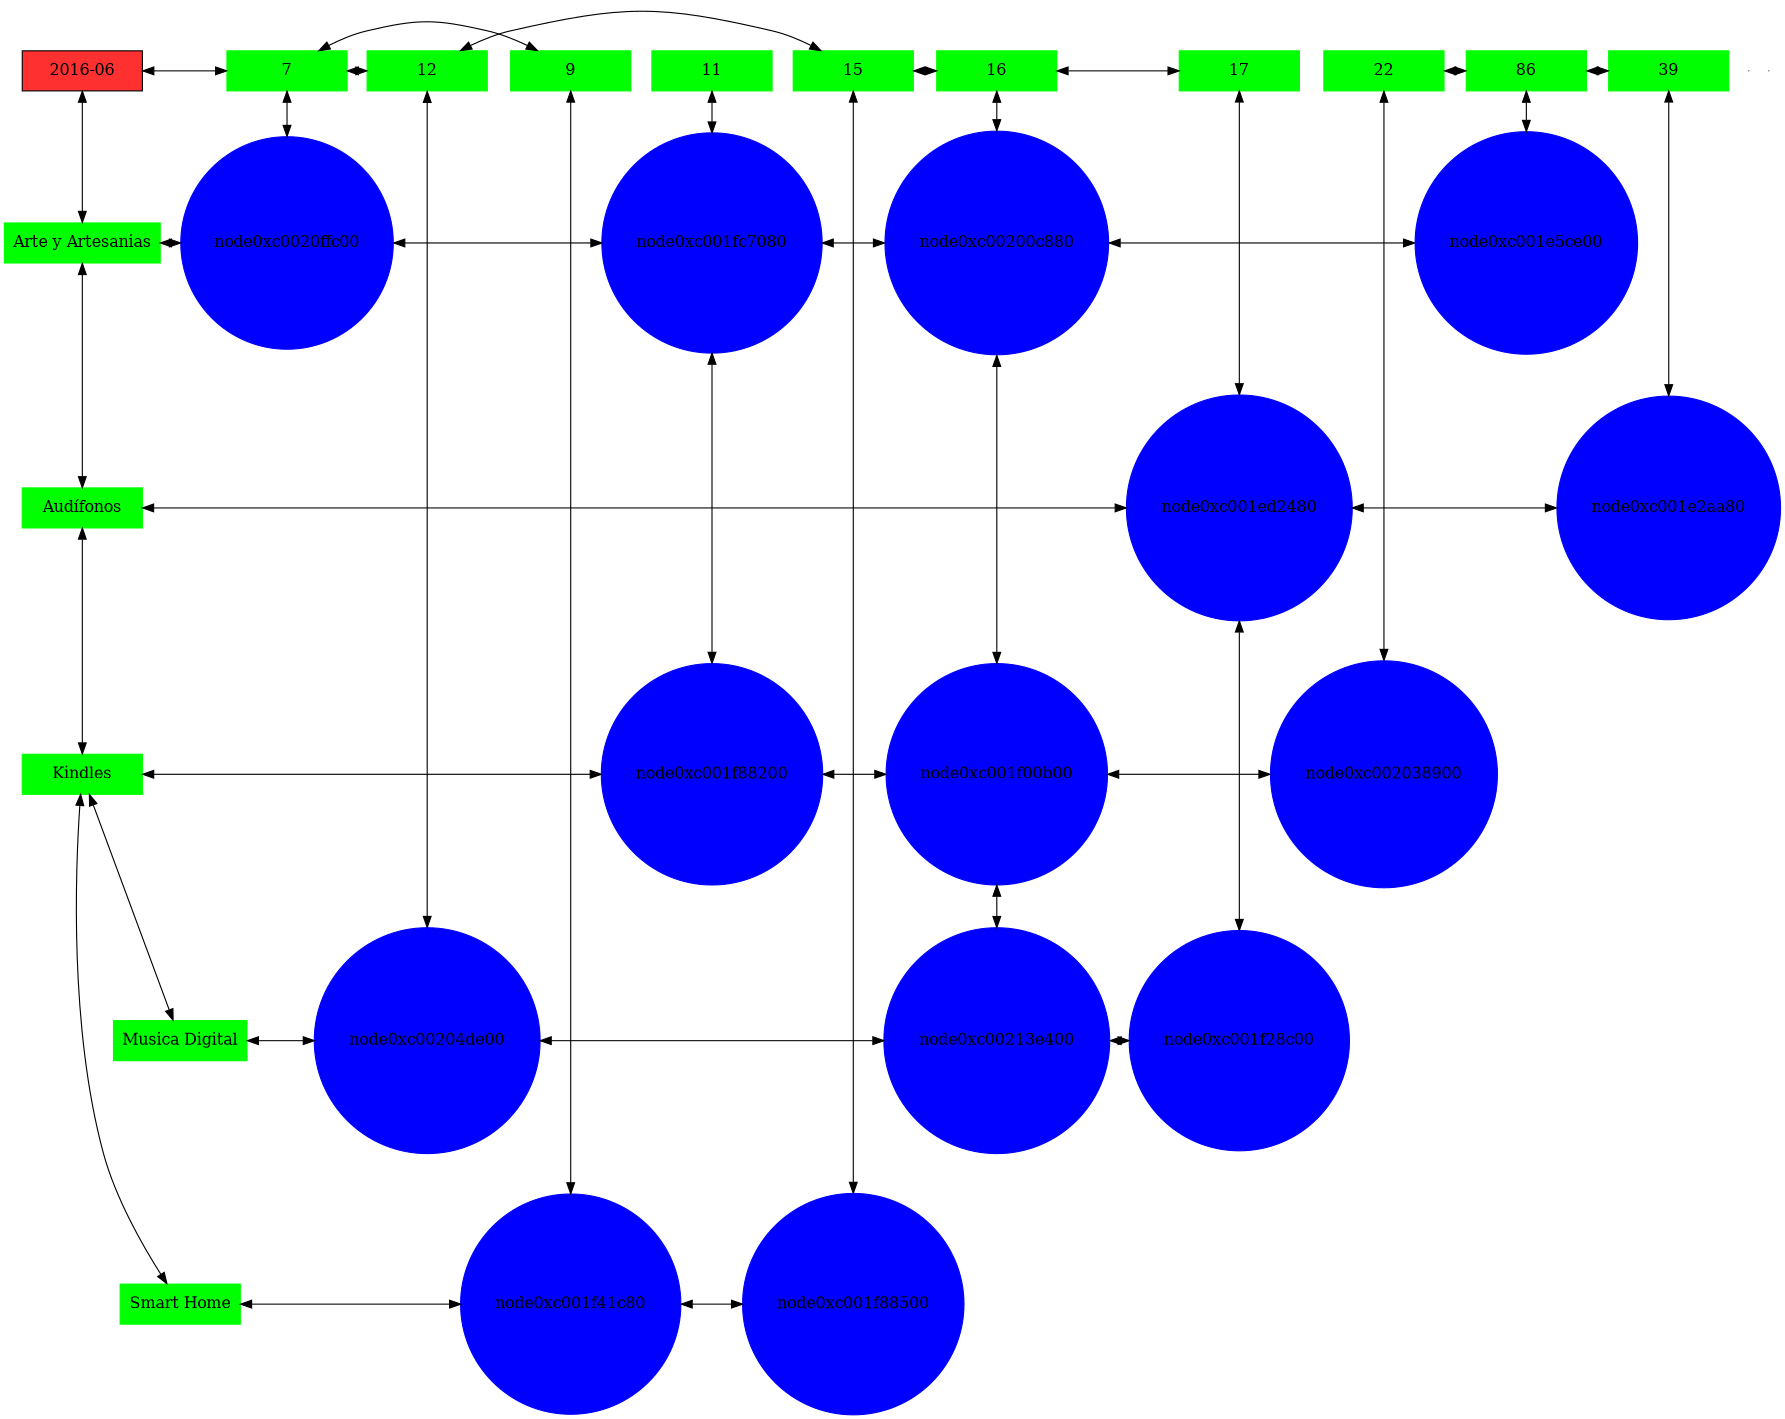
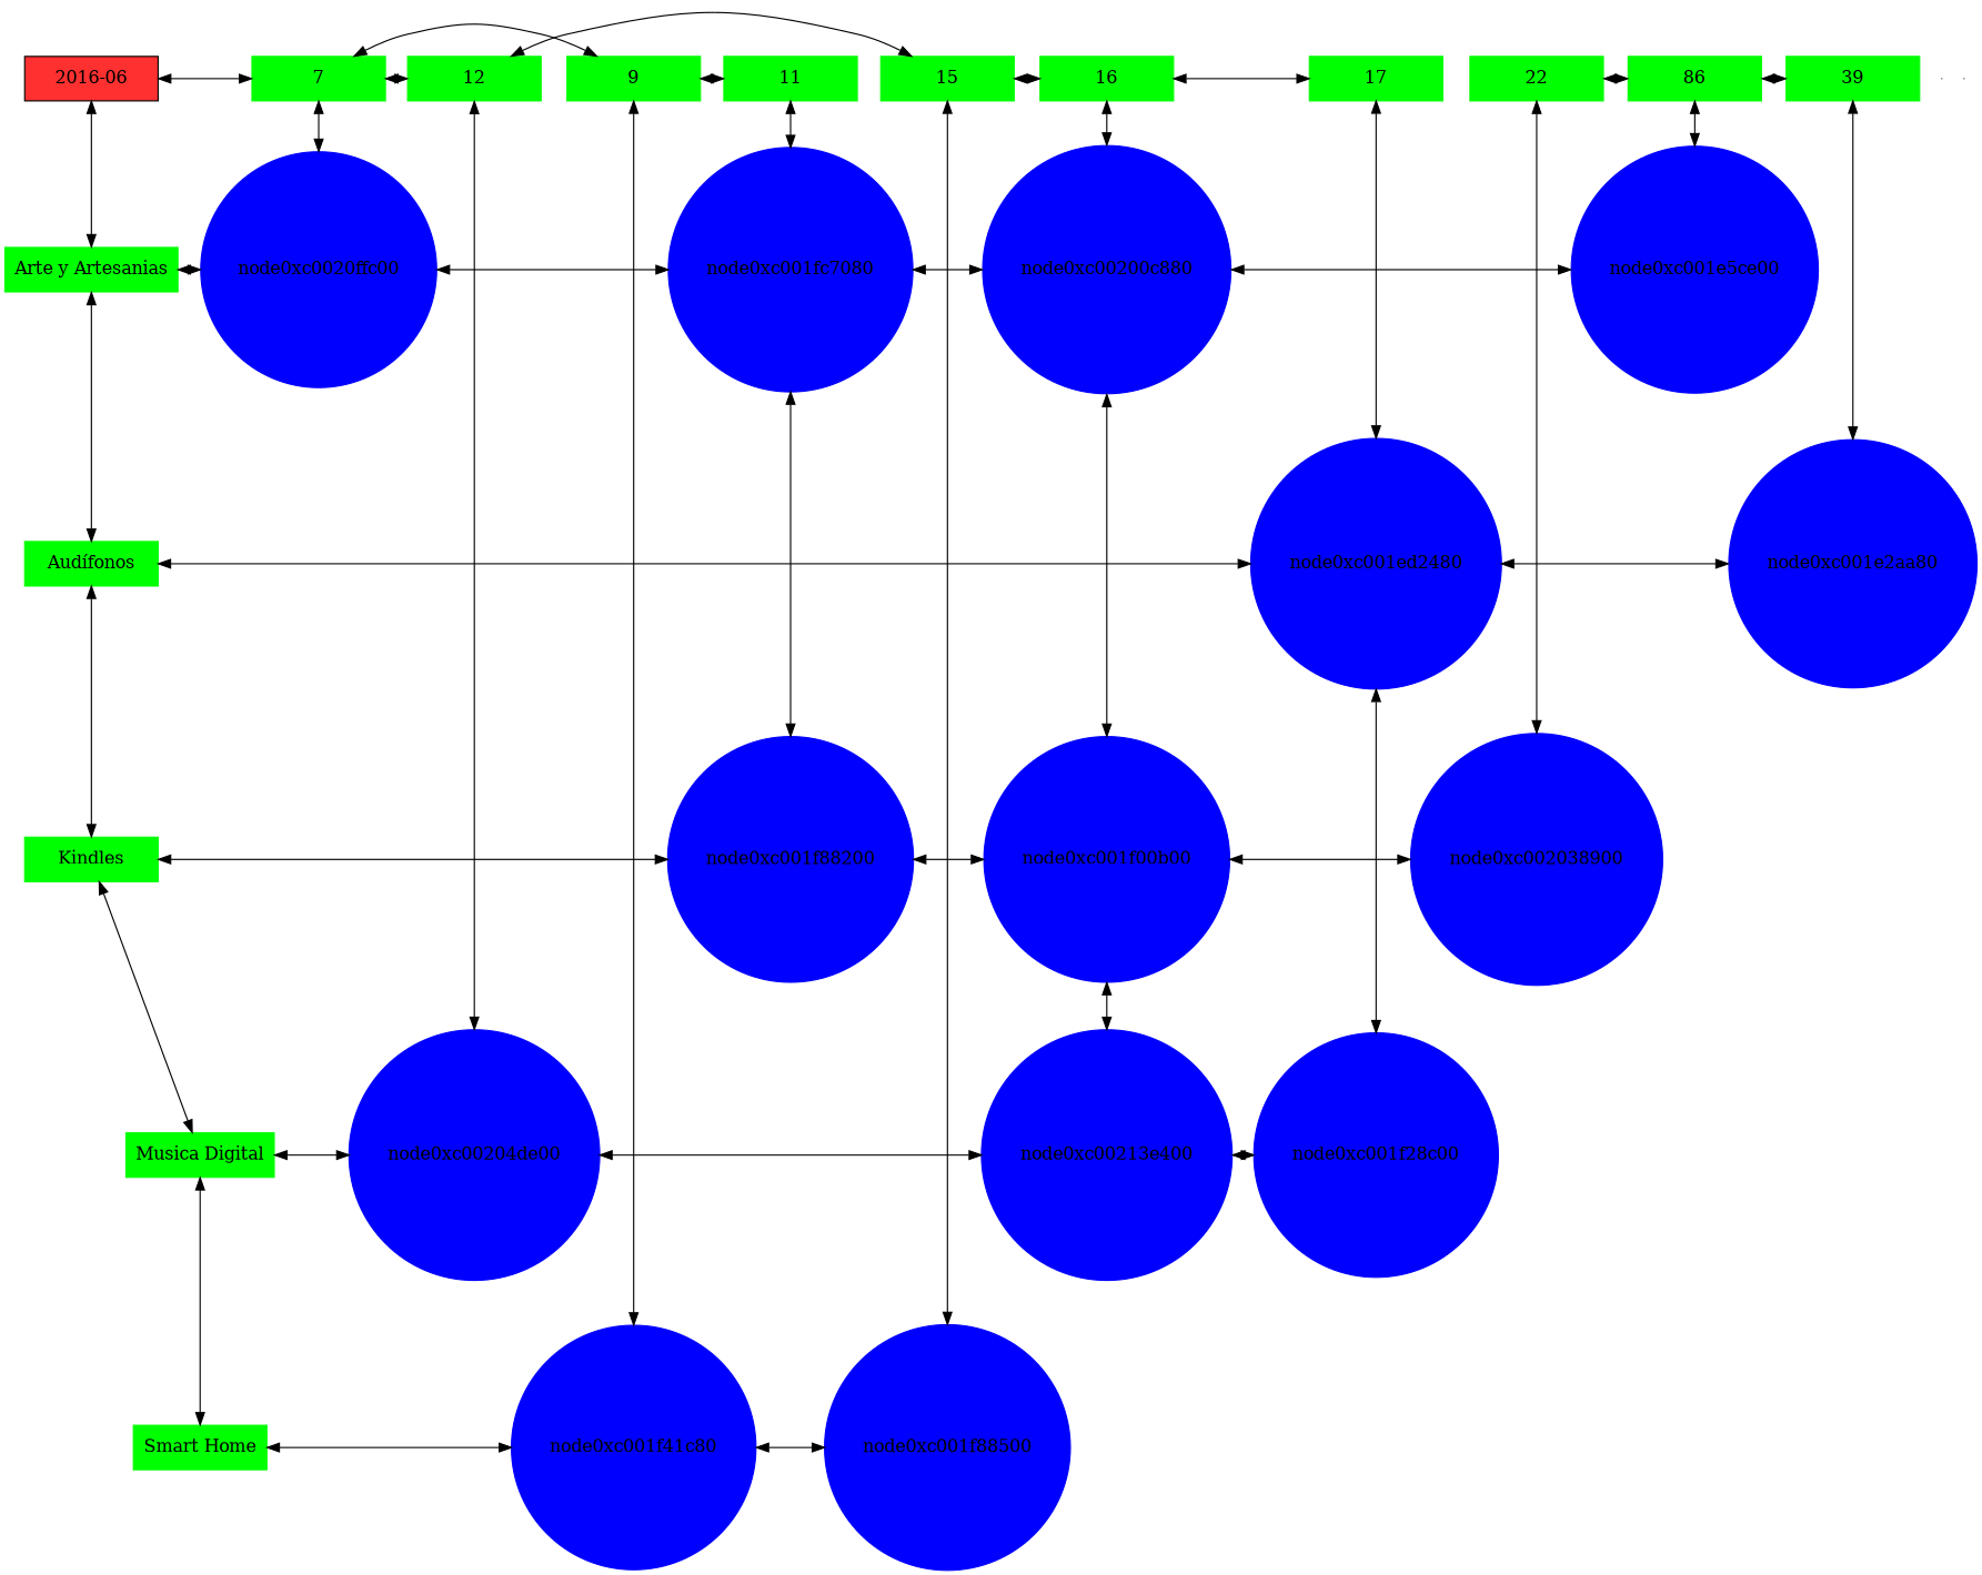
  digraph {
    node [group=1 shape=box style=filled color=green]
    edge [dir=both]
    n1 [fillcolor=firebrick1 label="2016-06" width=1.5 color=""]
    n2 [group=7 label=7 width=1.5]
    n3 [group=9 label=9 width=1.5]
    n4 [group=11 label=11 width=1.5]
    n5 [group=12 label=12 width=1.5]
    n6 [group=15 label=15 width=1.5]
    n7 [group=16 label=16 width=1.5]
    n8 [group=17 label=17 width=1.5]
    n9 [label="Musica Digital" width=1.5]
    node0xc00204de00 [color=blue group=12 shape=circle width=0.5]
    n11 [group=22 label=22 width=1.5]
    n12 [group=26 label=86 width=1.5]
    n13 [group=29 label=39 width=1.5]
    n14 [label="Arte y Artesanias" width=1.5]
    node0xc0020ffc00 [color=blue group=7 shape=circle width=0.5]
    node0xc001fc7080 [color=blue group=11 shape=circle width=0.5]
    node0xc00200c880 [color=blue group=16 shape=circle width=0.5]
    node0xc001e5ce00 [color=blue group=26 shape=circle width=0.5]
    n19 [label="Audífonos" width=1.5]
    node0xc001ed2480 [color=blue group=17 shape=circle width=0.5]
    node0xc001e2aa80 [color=blue group=29 shape=circle width=0.5]
    n22 [label=Kindles width=1.5]
    node0xc001f88200 [color=blue group=11 shape=circle width=0.5]
    node0xc001f00b00 [color=blue group=16 shape=circle width=0.5]
    node0xc002038900 [color=blue group=22 shape=circle width=0.5]
    node0xc00213e400 [color=blue group=16 shape=circle width=0.5]
    node0xc001f28c00 [color=blue group=17 shape=circle width=0.5]
    n28 [label="Smart Home" width=1.5]
    node0xc001f41c80 [color=blue group=9 shape=circle width=0.5]
    node0xc001f88500 [color=blue group=15 shape=circle width=0.5]
    e0 [shape=point width=0 group="" style="" color=""]
    e1 [shape=point width=0 group="" style="" color=""]
    subgraph sub_1 {
      rank=same
      n1
      n2
    }
    subgraph sub_2 {
      rank=same
      n2
      n3
    }
    subgraph sub_3 {
      rank=same
      n3
      n4
    }
    subgraph sub_4 {
      rank=same
      n4
      n5
    }
    subgraph sub_5 {
      rank=same
      n5
      n6
    }
    subgraph sub_6 {
      rank=same
      n6
      n7
    }
    subgraph sub_7 {
      rank=same
      n7
      n8
    }
    subgraph sub_8 {
      rank=same
      n9
      node0xc00204de00
    }
    subgraph sub_9 {
      rank=same
      n8
      n11
    }
    subgraph sub_10 {
      rank=same
      n11
      n12
    }
    subgraph sub_11 {
      rank=same
      n12
      n13
    }
    subgraph sub_12 {
      rank=same
      n14
      node0xc0020ffc00
    }
    subgraph sub_13 {
      rank=same
      node0xc0020ffc00
      node0xc001fc7080
    }
    subgraph sub_14 {
      rank=same
      node0xc001fc7080
      node0xc00200c880
    }
    subgraph sub_15 {
      rank=same
      node0xc00200c880
      node0xc001e5ce00
    }
    subgraph sub_16 {
      rank=same
      n19
      node0xc001ed2480
    }
    subgraph sub_17 {
      rank=same
      node0xc001ed2480
      node0xc001e2aa80
    }
    subgraph sub_18 {
      rank=same
      n22
      node0xc001f88200
    }
    subgraph sub_19 {
      rank=same
      node0xc001f88200
      node0xc001f00b00
    }
    subgraph sub_20 {
      rank=same
      node0xc001f00b00
      node0xc002038900
    }
    subgraph sub_21 {
      rank=same
      node0xc00204de00
      node0xc00213e400
    }
    subgraph sub_22 {
      rank=same
      node0xc00213e400
      node0xc001f28c00
    }
    subgraph sub_23 {
      rank=same
      n28
      node0xc001f41c80
    }
    subgraph sub_24 {
      rank=same
      node0xc001f41c80
      node0xc001f88500
    }
    n1 -> n2
    n1 -> n14
    n2 -> n3
    n2 -> n5
    n2 -> node0xc0020ffc00
+   n3 -> n4
    n3 -> node0xc001f41c80
    n4 -> node0xc001fc7080
    n5 -> n6
    n5 -> node0xc00204de00
    n6 -> n7
    n6 -> node0xc001f88500
    n7 -> n8
    n7 -> node0xc00200c880
    n8 -> node0xc001ed2480
    n9 -> node0xc00204de00
-   n22 -> n28
+   n9 -> n28
    node0xc00204de00 -> node0xc00213e400
    n11 -> n12
    n11 -> node0xc002038900
    n12 -> n13
    n12 -> node0xc001e5ce00
    n13 -> node0xc001e2aa80
    n14 -> node0xc0020ffc00
    n14 -> n19
    node0xc0020ffc00 -> node0xc001fc7080
    node0xc001fc7080 -> node0xc00200c880
    node0xc001fc7080 -> node0xc001f88200
    node0xc00200c880 -> node0xc001e5ce00
    node0xc00200c880 -> node0xc001f00b00
    n19 -> node0xc001ed2480
    n19 -> n22
    node0xc001ed2480 -> node0xc001e2aa80
    node0xc001ed2480 -> node0xc001f28c00
    n22 -> n9
    n22 -> node0xc001f88200
    node0xc001f88200 -> node0xc001f00b00
    node0xc001f00b00 -> node0xc002038900
    node0xc001f00b00 -> node0xc00213e400
    node0xc00213e400 -> node0xc001f28c00
    n28 -> node0xc001f41c80
    node0xc001f41c80 -> node0xc001f88500
  }
